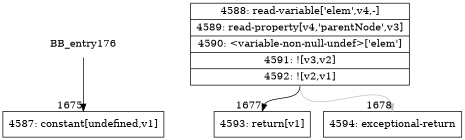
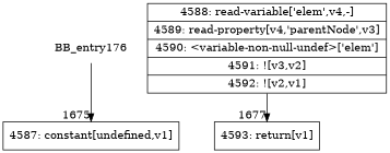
  digraph {
    rankdir=TD
    node [shape=record]
    edge [headport=n tailport=s]
    n1 [label=BB_entry176 shape=none]
    n2 [label="{4587: constant[undefined,v1]}"]
    n3 [label="{4588: read-variable['elem',v4,-]|4589: read-property[v4,'parentNode',v3]|4590: \<variable-non-null-undef\>['elem']|4591: ![v3,v2]|4592: ![v2,v1]}"]
    n4 [label="{4593: return[v1]}"]
-   n5 [label="{4594: exceptional-return}"]
    n1 -> n2 [headlabel="    1675"]
    n3 -> n4 [headlabel="      1677"]
-   n3 -> n5 [color=gray headlabel="      1678"]
  }
